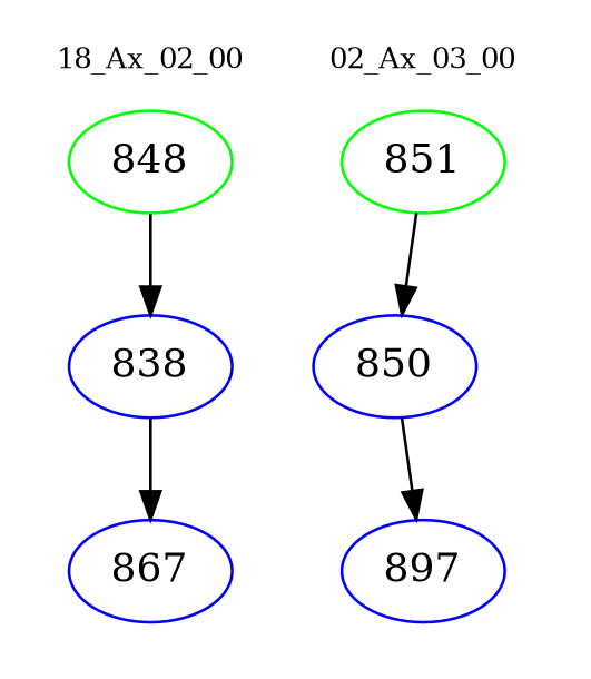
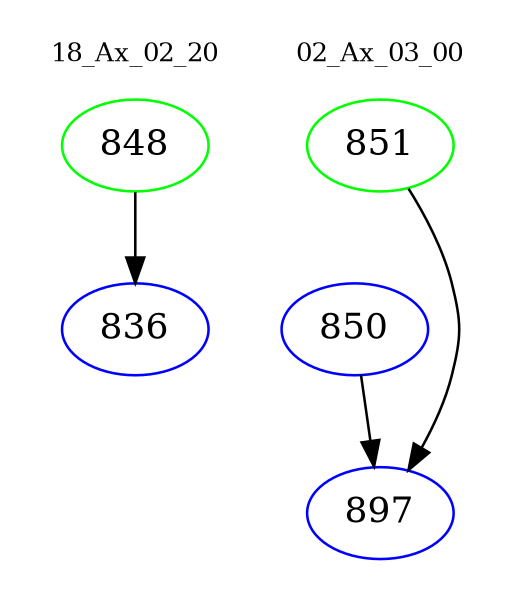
  digraph {
    node [color=blue]
    edge [color=black]
    n1 [color=green label=848]
-   n2 [label=838]
-   n3 [label=867]
+   n2 [label=836]
    n4 [color=green label=851]
    n5 [label=850]
    n6 [label=897]
    subgraph cluster_1 {
      color=white
      fontsize=10
-     label="18_Ax_02_00"
+     label="18_Ax_02_20"
      n1
      n2
-     n3
    }
    subgraph cluster_2 {
      color=white
      fontsize=10
      label="02_Ax_03_00"
      n4
      n5
      n6
    }
    n1 -> n2
-   n2 -> n3
-   n4 -> n5
+   n4 -> n6
    n5 -> n6
  }
